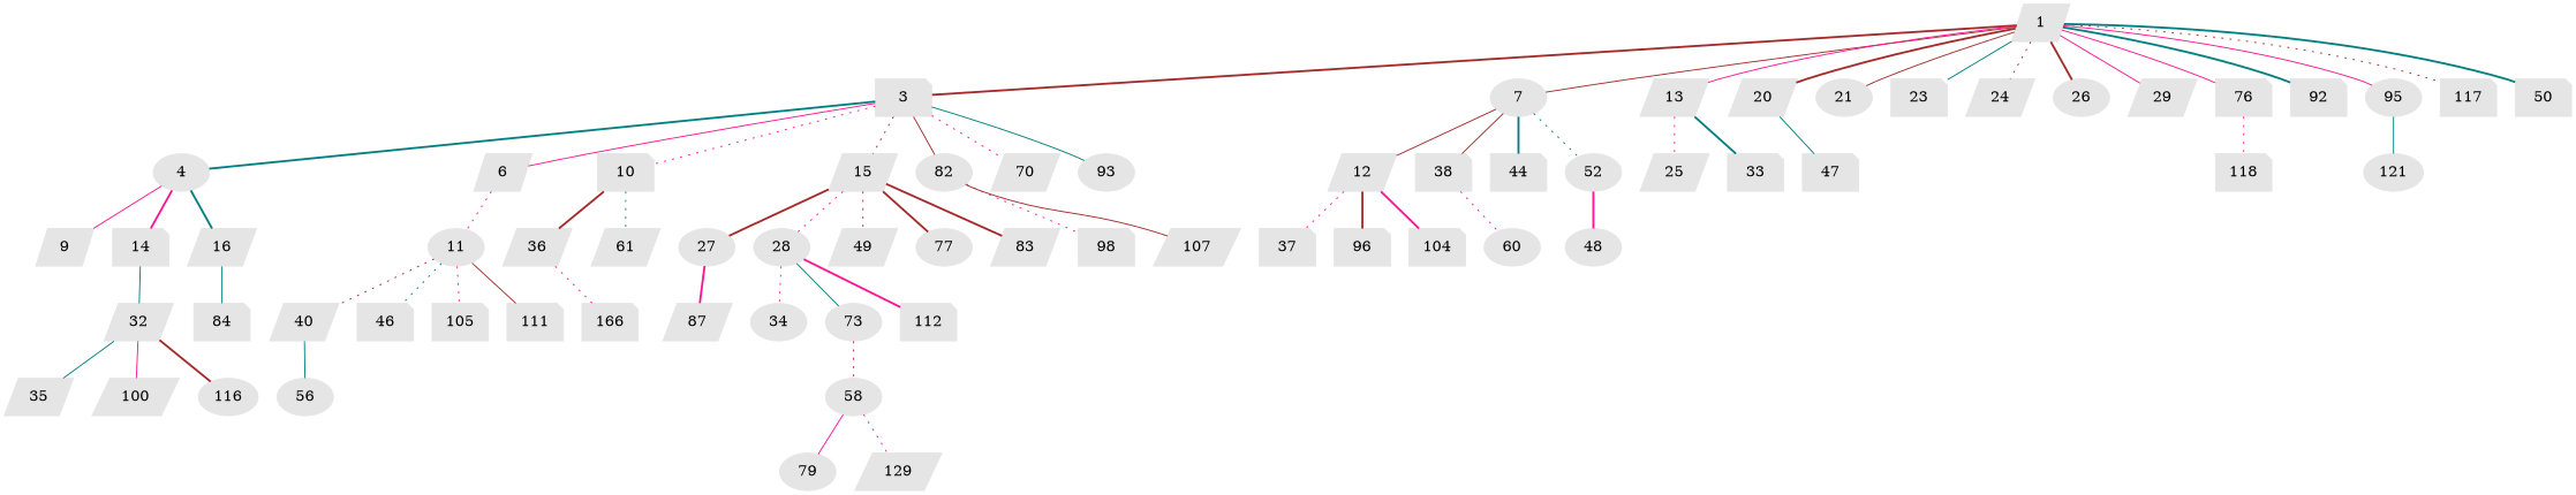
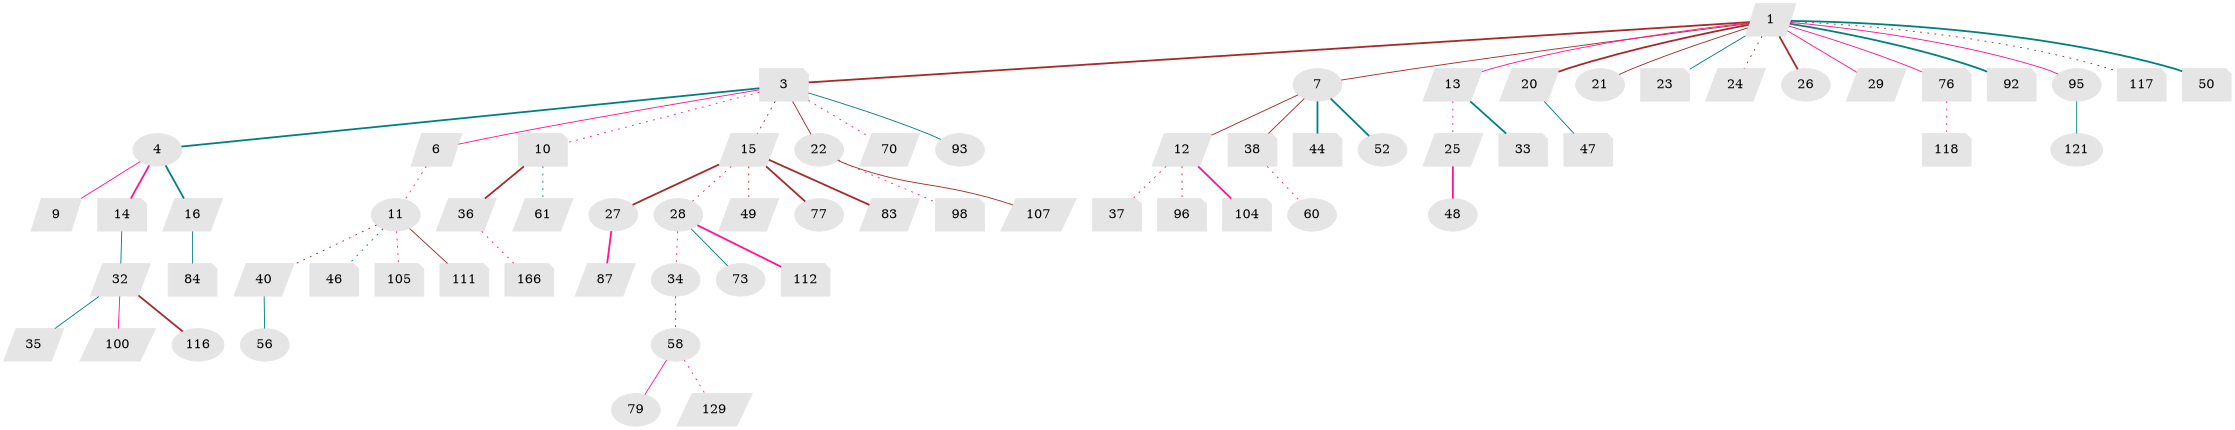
  graph {
    node [color=gray90 shape=parallelogram style=filled]
    edge [color=deeppink style=solid]
    1 [super="+2+5"]
    3 [shape=note]
    7 [shape=ellipse]
    13 [super="+19+18"]
    20 [super="+39"]
    21 [shape=ellipse]
    23 [shape=note]
    24 [super="+99+30"]
    26 [shape=ellipse super="+54"]
    29
    76 [shape=note]
    92 [shape=note]
    95 [shape=ellipse]
    117 [shape=note]
    50 [shape=note]
    4 [shape=ellipse]
    6 [super="+62+123"]
    10 [shape=note super="+43+126"]
    15 [super="+17+67+73"]
-   22 [shape=ellipse super="+89" label=82]
+   22 [shape=ellipse super="+89"]
    70
    93 [shape=ellipse]
    12 [super="+81+65"]
    38 [shape=note]
    44 [shape=note super="+135+120"]
    52 [shape=ellipse super="+71"]
    25 [super="+66+86"]
    33 [shape=note]
    47 [shape=note super="+63+91"]
    118 [shape=note super="+128"]
    121 [shape=ellipse]
    9
    14 [shape=note]
    16 [super="+97+74+69+59"]
    11 [shape=ellipse]
    36
    61
    27 [shape=ellipse]
    28 [shape=ellipse]
    49 [super="+55+75"]
    77 [shape=ellipse]
    83
    98 [shape=note]
    107 [super="+132"]
    32
    84 [shape=note]
    40 [super="+41+85"]
    46 [shape=note super="+68+78"]
    105 [shape=note]
    111 [shape=note super="+115"]
    37 [shape=note]
    96 [shape=note]
    104 [shape=note super="+133"]
    60 [shape=ellipse]
    n55 [label=166 shape=note]
    56 [shape=ellipse super="+57+127"]
    48 [shape=ellipse]
    35
    100
    116 [shape=ellipse]
    87 [super="+101"]
    34 [shape=ellipse super="+42"]
    n63 [label=73 shape=ellipse]
    112 [shape=note]
    58 [shape=ellipse super="+64"]
    79 [shape=ellipse super="+80"]
    129
    1 -- 3 [color=brown style=bold]
    1 -- 7 [color=brown]
    1 -- 13
    1 -- 20 [color=brown style=bold]
    1 -- 21 [color=brown]
    1 -- 23 [color=teal]
    1 -- 24 [color=brown style=dotted]
    1 -- 26 [color=brown style=bold]
    1 -- 29
    1 -- 76
    1 -- 92 [color=teal style=bold]
    1 -- 95
    1 -- 117 [color=brown style=dotted]
    1 -- 50 [color=teal style=bold]
    3 -- 4 [color=teal style=bold]
    3 -- 6
    3 -- 10 [style=dotted]
    3 -- 15 [color=brown style=dotted]
    3 -- 22 [color=brown]
    3 -- 70 [style=dotted]
    3 -- 93 [color=teal]
    7 -- 12 [color=brown]
    7 -- 38 [color=brown]
    7 -- 44 [color=teal style=bold]
-   7 -- 52 [color=teal style=dotted]
+   7 -- 52 [color=teal style=bold]
    13 -- 25 [style=dotted]
    13 -- 33 [color=teal style=bold]
    20 -- 47 [color=teal]
    76 -- 118 [style=dotted]
    95 -- 121 [color=teal]
    4 -- 9
    4 -- 14 [style=bold]
    4 -- 16 [color=teal style=bold]
    6 -- 11 [style=dotted]
    10 -- 36 [color=brown style=bold]
    10 -- 61 [color=teal style=dotted]
    15 -- 27 [color=brown style=bold]
    15 -- 28 [style=dotted]
    15 -- 49 [color=brown style=dotted]
    15 -- 77 [color=brown style=bold]
    15 -- 83 [color=brown style=bold]
    22 -- 98 [style=dotted]
    22 -- 107 [color=brown]
    12 -- 37 [style=dotted]
-   12 -- 96 [color=brown style=bold]
+   12 -- 96 [color=brown style=dotted]
    12 -- 104 [style=bold]
    38 -- 60 [style=dotted]
-   52 -- 48 [style=bold]
+   25 -- 48 [style=bold]
    14 -- 32 [color=teal]
    16 -- 84 [color=teal]
    11 -- 40 [color=brown style=dotted]
    11 -- 46 [color=teal style=dotted]
    11 -- 105 [style=dotted]
    11 -- 111 [color=brown]
    36 -- n55 [style=dotted]
    27 -- 87 [style=bold]
    28 -- 34 [style=dotted]
    28 -- n63 [color=teal]
    28 -- 112 [style=bold]
    32 -- 35 [color=teal]
    32 -- 100
    32 -- 116 [color=brown style=bold]
    40 -- 56 [color=teal]
-   n63 -- 58 [color=brown style=dotted]
+   34 -- 58 [color=brown style=dotted]
    58 -- 79
    58 -- 129 [style=dotted]
  }
